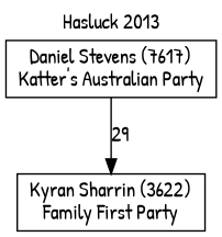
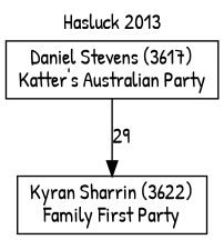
  digraph {
    label="Hasluck 2013"
    labelloc=t
    mclimit=10
    fontname="Patrick Hand"
    node [shape=box fontname="Patrick Hand"]
    n1 [label="Kyran Sharrin (3622)\nFamily First Party"]
-   n2 [label="Daniel Stevens (7617)\nKatter's Australian Party"]
+   n2 [label="Daniel Stevens (3617)\nKatter's Australian Party"]
    n2 -> n1 [label=29 fontname="Patrick Hand"]
  }
